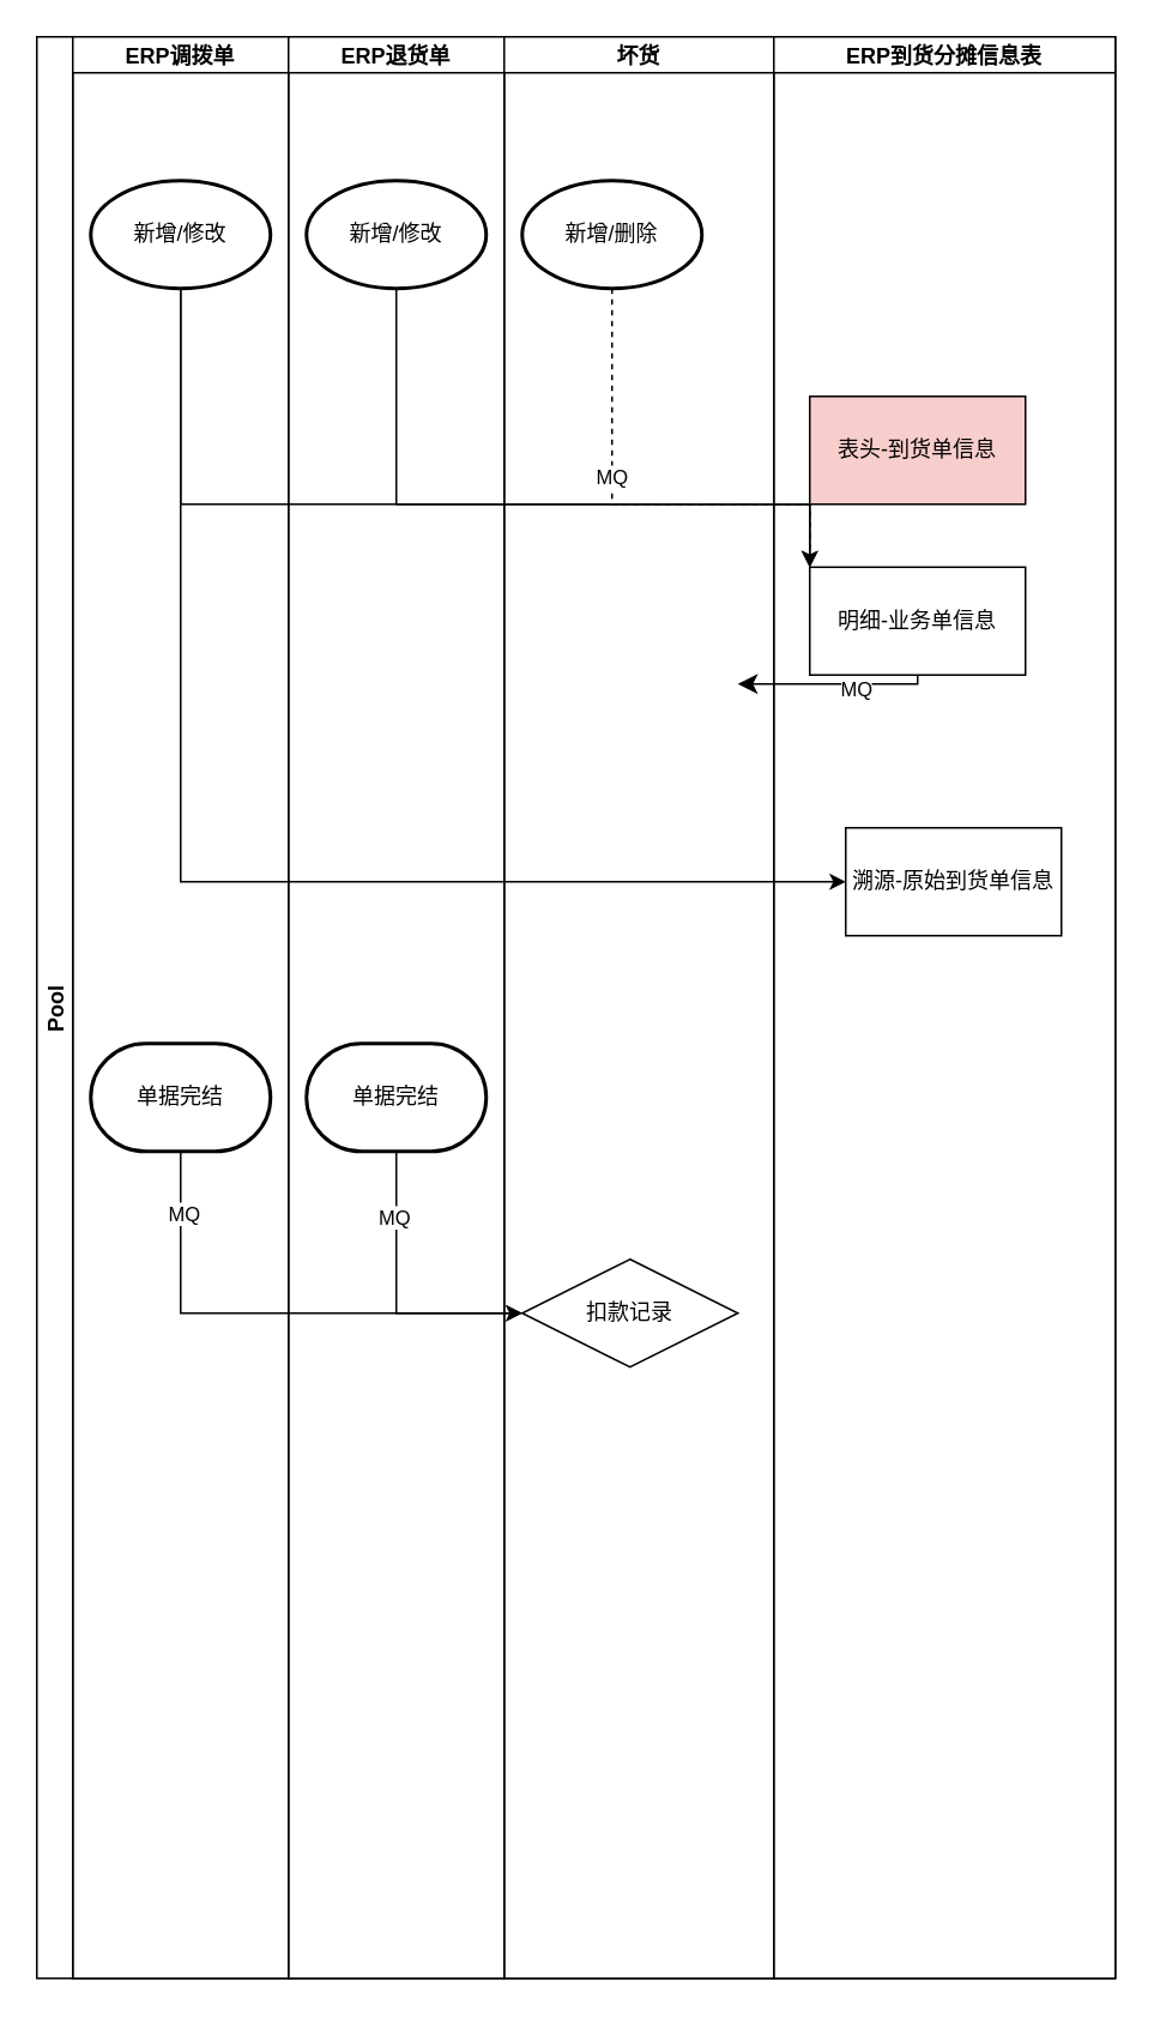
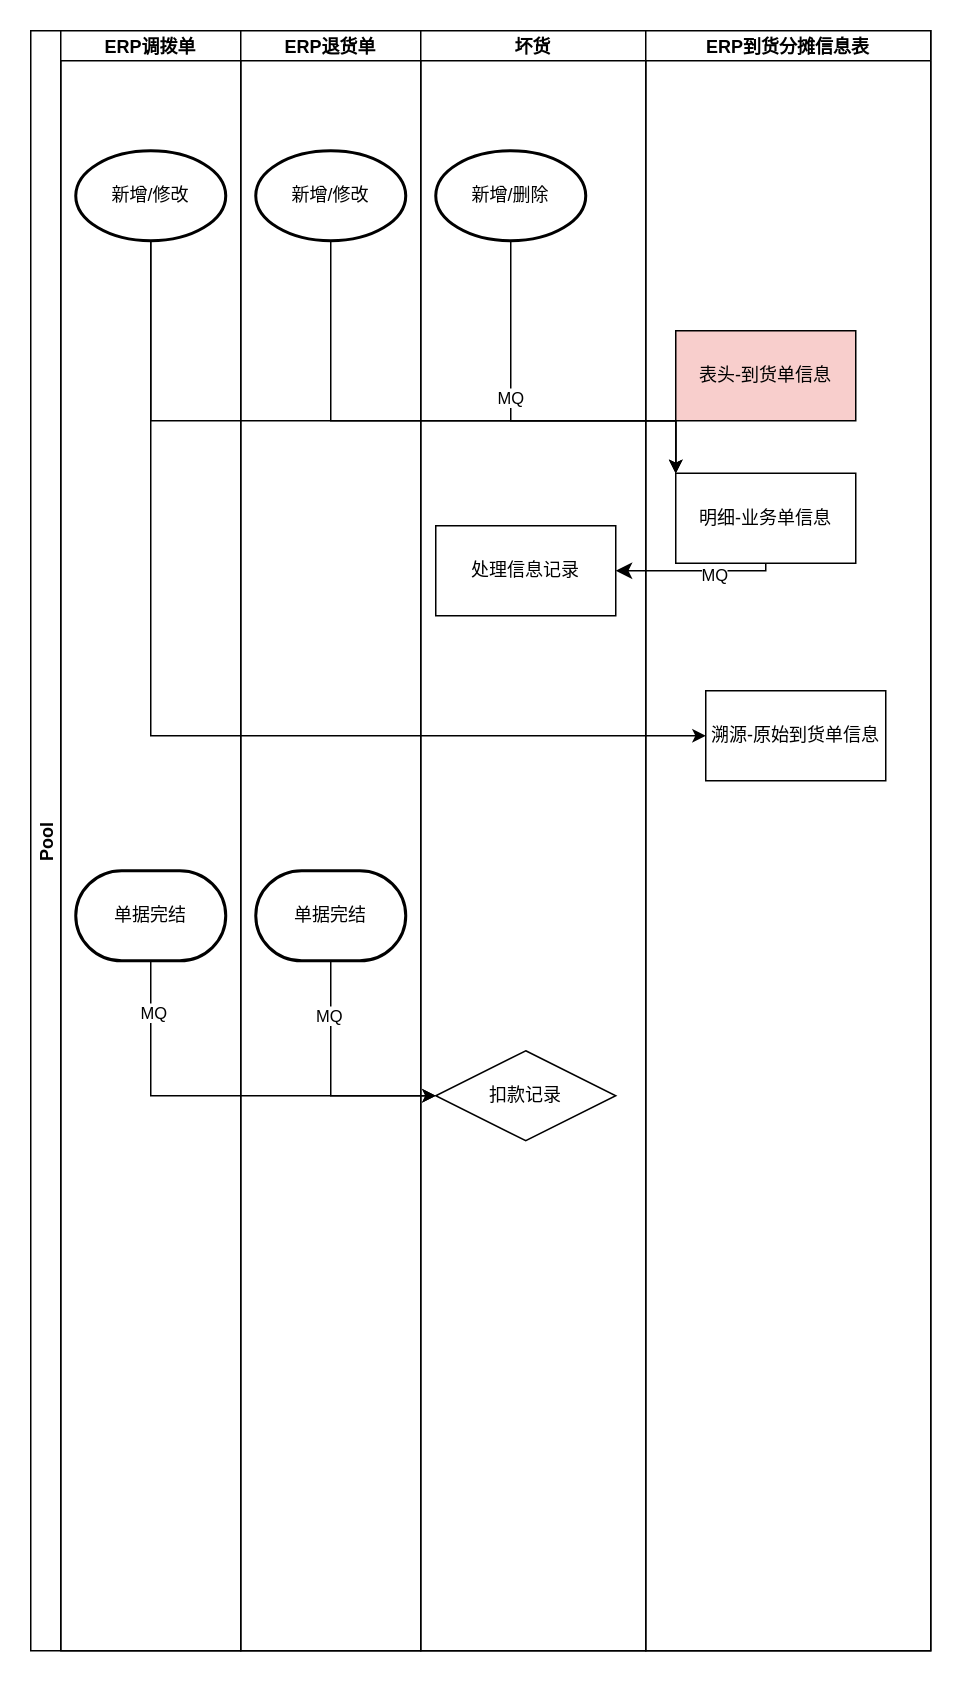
  <mxCell id="0" />
  <mxCell id="1" parent="0" />
  <mxCell id="2" value="Pool" style="swimlane;childLayout=stackLayout;resizeParent=1;resizeParentMax=0;startSize=20;horizontal=0;horizontalStack=1;" vertex="1" parent="1"><mxGeometry x="20" y="20" width="600" height="1080" as="geometry" /></mxCell>
  <mxCell id="3" value="ERP调拨单" style="swimlane;startSize=20;" vertex="1" parent="2"><mxGeometry x="20" width="120" height="1080" as="geometry" /></mxCell>
  <mxCell id="4" value="新增/修改" style="strokeWidth=2;html=1;shape=mxgraph.flowchart.start_1;whiteSpace=wrap;" vertex="1" parent="3"><mxGeometry x="10" y="80" width="100" height="60" as="geometry" /></mxCell>
  <mxCell id="5" value="单据完结" style="strokeWidth=2;html=1;shape=mxgraph.flowchart.terminator;whiteSpace=wrap;" vertex="1" parent="3"><mxGeometry x="10" y="560" width="100" height="60" as="geometry" /></mxCell>
  <mxCell id="6" value="ERP退货单" style="swimlane;startSize=20;" vertex="1" parent="2"><mxGeometry x="140" width="120" height="1080" as="geometry" /></mxCell>
  <mxCell id="7" value="新增/修改" style="strokeWidth=2;html=1;shape=mxgraph.flowchart.start_1;whiteSpace=wrap;" vertex="1" parent="6"><mxGeometry x="10" y="80" width="100" height="60" as="geometry" /></mxCell>
  <mxCell id="8" value="单据完结" style="strokeWidth=2;html=1;shape=mxgraph.flowchart.terminator;whiteSpace=wrap;" vertex="1" parent="6"><mxGeometry x="10" y="560" width="100" height="60" as="geometry" /></mxCell>
  <mxCell id="9" value="坏货" style="swimlane;startSize=20;" vertex="1" parent="2"><mxGeometry x="260" width="150" height="1080" as="geometry" /></mxCell>
  <mxCell id="10" value="新增/删除" style="strokeWidth=2;html=1;shape=mxgraph.flowchart.start_1;whiteSpace=wrap;" vertex="1" parent="9"><mxGeometry x="10" y="80" width="100" height="60" as="geometry" /></mxCell>
  <mxCell id="11" value="扣款记录" style="rhombus;whiteSpace=wrap;html=1;align=center;treeFolding=1;treeMoving=1;newEdgeStyle={&quot;edgeStyle&quot;:&quot;elbowEdgeStyle&quot;,&quot;startArrow&quot;:&quot;none&quot;,&quot;endArrow&quot;:&quot;none&quot;};" vertex="1" parent="9"><mxGeometry x="10" y="680" width="120" height="60" as="geometry" /></mxCell>
+ <mxCell id="12" value="处理信息记录" style="whiteSpace=wrap;html=1;align=center;treeFolding=1;treeMoving=1;newEdgeStyle={&quot;edgeStyle&quot;:&quot;elbowEdgeStyle&quot;,&quot;startArrow&quot;:&quot;none&quot;,&quot;endArrow&quot;:&quot;none&quot;};" vertex="1" parent="9"><mxGeometry x="10" y="330" width="120" height="60" as="geometry" /></mxCell>
  <mxCell id="13" value="ERP到货分摊信息表" style="swimlane;startSize=20;" vertex="1" parent="2"><mxGeometry x="410" width="190" height="1080" as="geometry" /></mxCell>
  <mxCell id="14" value="表头-到货单信息" style="whiteSpace=wrap;html=1;align=center;treeFolding=1;treeMoving=1;newEdgeStyle={&quot;edgeStyle&quot;:&quot;elbowEdgeStyle&quot;,&quot;startArrow&quot;:&quot;none&quot;,&quot;endArrow&quot;:&quot;none&quot;};fillColor=#f8cecc;" vertex="1" parent="13"><mxGeometry x="20" y="200" width="120" height="60" as="geometry" /></mxCell>
  <mxCell id="15" value="明细-业务单信息" style="whiteSpace=wrap;html=1;align=center;treeFolding=1;treeMoving=1;newEdgeStyle={&quot;edgeStyle&quot;:&quot;elbowEdgeStyle&quot;,&quot;startArrow&quot;:&quot;none&quot;,&quot;endArrow&quot;:&quot;none&quot;};" vertex="1" parent="13"><mxGeometry x="20" y="295" width="120" height="60" as="geometry" /></mxCell>
  <mxCell id="16" value="溯源-原始到货单信息" style="whiteSpace=wrap;html=1;align=center;treeFolding=1;treeMoving=1;newEdgeStyle={&quot;edgeStyle&quot;:&quot;elbowEdgeStyle&quot;,&quot;startArrow&quot;:&quot;none&quot;,&quot;endArrow&quot;:&quot;none&quot;};" vertex="1" parent="13"><mxGeometry x="40" y="440" width="120" height="60" as="geometry" /></mxCell>
- <mxCell id="17" style="edgeStyle=orthogonalEdgeStyle;rounded=0;orthogonalLoop=1;jettySize=auto;html=1;exitX=0.5;exitY=1;exitDx=0;exitDy=0;exitPerimeter=0;entryX=0;entryY=0;entryDx=0;entryDy=0;dashed=1;" edge="1" parent="2" source="10" target="15"><mxGeometry relative="1" as="geometry"><Array as="points"><mxPoint x="320" y="260" /></Array></mxGeometry></mxCell>
+ <mxCell id="17" style="edgeStyle=orthogonalEdgeStyle;rounded=0;orthogonalLoop=1;jettySize=auto;html=1;exitX=0.5;exitY=1;exitDx=0;exitDy=0;exitPerimeter=0;entryX=0;entryY=0;entryDx=0;entryDy=0;" edge="1" parent="2" source="10" target="15"><mxGeometry relative="1" as="geometry"><Array as="points"><mxPoint x="320" y="260" /></Array></mxGeometry></mxCell>
  <mxCell id="18" value="MQ" style="edgeLabel;html=1;align=center;verticalAlign=middle;resizable=0;points=[];" vertex="1" connectable="0" parent="17"><mxGeometry x="-0.212" y="-1" relative="1" as="geometry"><mxPoint as="offset" /></mxGeometry></mxCell>
  <mxCell id="19" style="edgeStyle=orthogonalEdgeStyle;rounded=0;orthogonalLoop=1;jettySize=auto;html=1;exitX=0.5;exitY=1;exitDx=0;exitDy=0;exitPerimeter=0;entryX=0;entryY=0;entryDx=0;entryDy=0;" edge="1" parent="2" source="7" target="15"><mxGeometry relative="1" as="geometry"><Array as="points"><mxPoint x="200" y="260" /></Array></mxGeometry></mxCell>
  <mxCell id="20" style="edgeStyle=orthogonalEdgeStyle;rounded=0;orthogonalLoop=1;jettySize=auto;html=1;exitX=0.5;exitY=1;exitDx=0;exitDy=0;exitPerimeter=0;entryX=0;entryY=0;entryDx=0;entryDy=0;" edge="1" parent="2" source="4" target="15"><mxGeometry relative="1" as="geometry"><Array as="points"><mxPoint x="80" y="260" /></Array></mxGeometry></mxCell>
  <mxCell id="21" style="edgeStyle=orthogonalEdgeStyle;rounded=0;orthogonalLoop=1;jettySize=auto;html=1;exitX=0.5;exitY=1;exitDx=0;exitDy=0;exitPerimeter=0;entryX=0;entryY=0.5;entryDx=0;entryDy=0;" edge="1" parent="2" source="4" target="16"><mxGeometry relative="1" as="geometry" /></mxCell>
  <mxCell id="22" style="edgeStyle=orthogonalEdgeStyle;rounded=0;orthogonalLoop=1;jettySize=auto;html=1;exitX=0.5;exitY=1;exitDx=0;exitDy=0;exitPerimeter=0;entryX=0;entryY=0.5;entryDx=0;entryDy=0;" edge="1" parent="2" source="5" target="11"><mxGeometry relative="1" as="geometry" /></mxCell>
  <mxCell id="23" value="MQ" style="edgeLabel;html=1;align=center;verticalAlign=middle;resizable=0;points=[];" vertex="1" connectable="0" parent="22"><mxGeometry x="-0.758" y="1" relative="1" as="geometry"><mxPoint as="offset" /></mxGeometry></mxCell>
  <mxCell id="24" style="edgeStyle=orthogonalEdgeStyle;rounded=0;orthogonalLoop=1;jettySize=auto;html=1;exitX=0.5;exitY=1;exitDx=0;exitDy=0;exitPerimeter=0;entryX=0;entryY=0.5;entryDx=0;entryDy=0;" edge="1" parent="2" source="8" target="11"><mxGeometry relative="1" as="geometry" /></mxCell>
  <mxCell id="25" value="MQ" style="edgeLabel;html=1;align=center;verticalAlign=middle;resizable=0;points=[];" vertex="1" connectable="0" parent="24"><mxGeometry x="-0.548" y="-2" relative="1" as="geometry"><mxPoint as="offset" /></mxGeometry></mxCell>
  <mxCell id="26" value="" style="edgeStyle=segmentEdgeStyle;endArrow=classic;html=1;curved=0;rounded=0;endSize=8;startSize=8;exitX=0.5;exitY=1;exitDx=0;exitDy=0;" edge="1" parent="2" source="15"><mxGeometry width="50" height="50" relative="1" as="geometry"><mxPoint x="300" y="370" as="sourcePoint" /><mxPoint x="390" y="360" as="targetPoint" /><Array as="points"><mxPoint x="490" y="360" /></Array></mxGeometry></mxCell>
  <mxCell id="27" value="MQ" style="edgeLabel;html=1;align=center;verticalAlign=middle;resizable=0;points=[];" vertex="1" connectable="0" parent="26"><mxGeometry x="-0.23" y="2" relative="1" as="geometry"><mxPoint as="offset" /></mxGeometry></mxCell>
